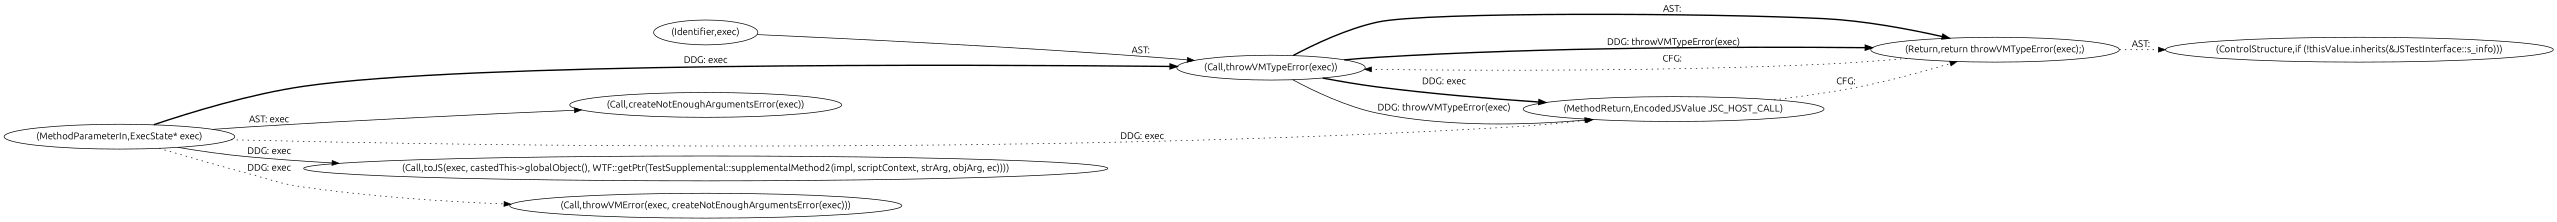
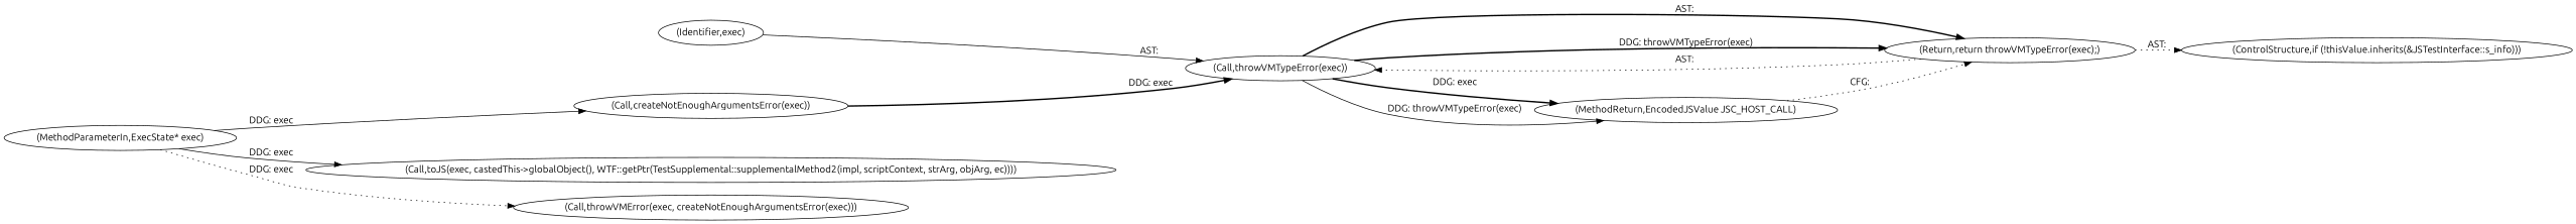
  digraph {
    fontname=Ubuntu
    rankdir=LR
    node [fontname=Ubuntu]
    edge [fontname=Ubuntu style=dotted]
    n1 [label="(Call,throwVMTypeError(exec))"]
    n2 [label="(Return,return throwVMTypeError(exec);)"]
    n3 [label="(MethodReturn,EncodedJSValue JSC_HOST_CALL)"]
    n4 [label="(ControlStructure,if (!thisValue.inherits(&JSTestInterface::s_info)))"]
    n5 [label="(Identifier,exec)"]
    n6 [label="(MethodParameterIn,ExecState* exec)"]
    n7 [label="(Call,toJS(exec, castedThis->globalObject(), WTF::getPtr(TestSupplemental::supplementalMethod2(impl, scriptContext, strArg, objArg, ec))))"]
    n8 [label="(Call,createNotEnoughArgumentsError(exec))"]
    n9 [label="(Call,throwVMError(exec, createNotEnoughArgumentsError(exec)))"]
    n1 -> n2 [label="AST: " style=bold]
    n1 -> n2 [label="DDG: throwVMTypeError(exec)" style=bold]
    n1 -> n3 [label="DDG: exec" style=bold]
    n1 -> n3 [label="DDG: throwVMTypeError(exec)" style=solid]
-   n2 -> n1 [label="CFG: "]
+   n2 -> n1 [label="AST: "]
    n2 -> n4 [label="AST: "]
    n3 -> n2 [label="CFG: "]
    n5 -> n1 [label="AST: " style=solid]
-   n6 -> n1 [label="DDG: exec" style=bold]
-   n6 -> n3 [label="DDG: exec"]
+   n8 -> n1 [label="DDG: exec" style=bold]
    n6 -> n7 [label="DDG: exec" style=solid]
-   n6 -> n8 [label="AST: exec" style=solid]
+   n6 -> n8 [label="DDG: exec" style=solid]
    n6 -> n9 [label="DDG: exec"]
  }
